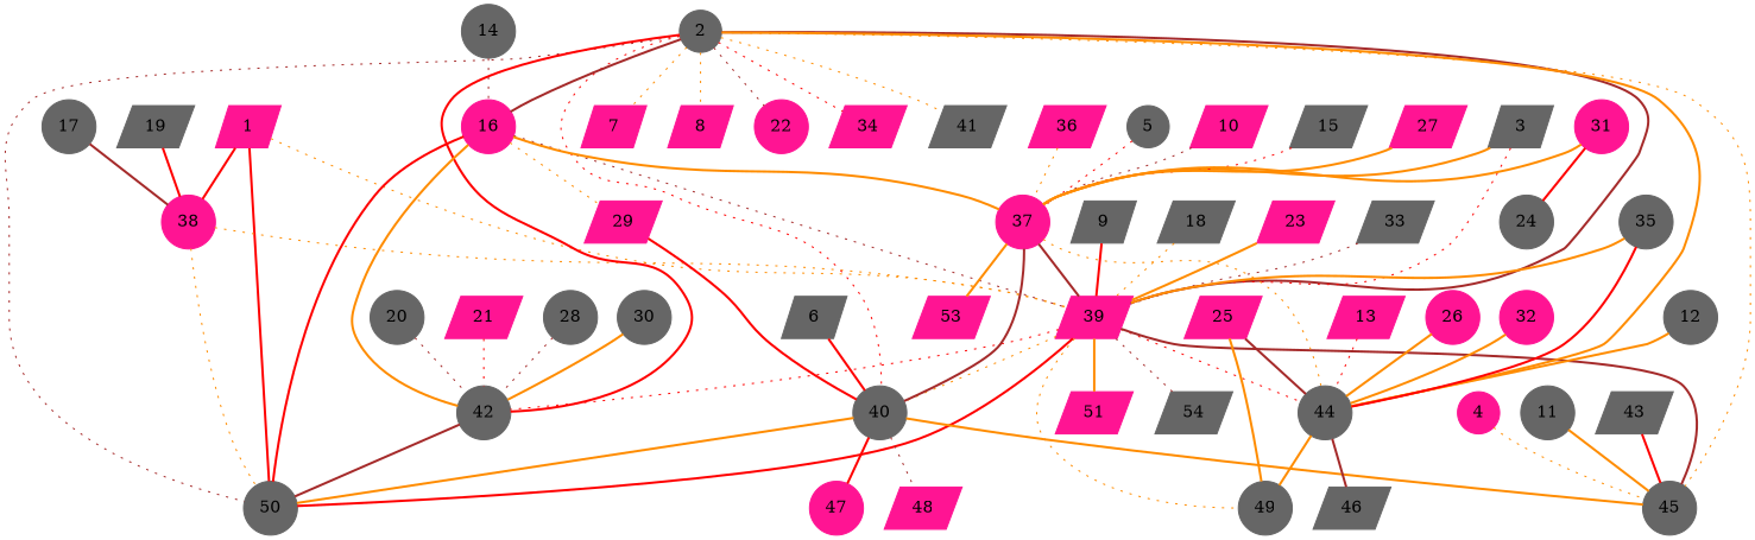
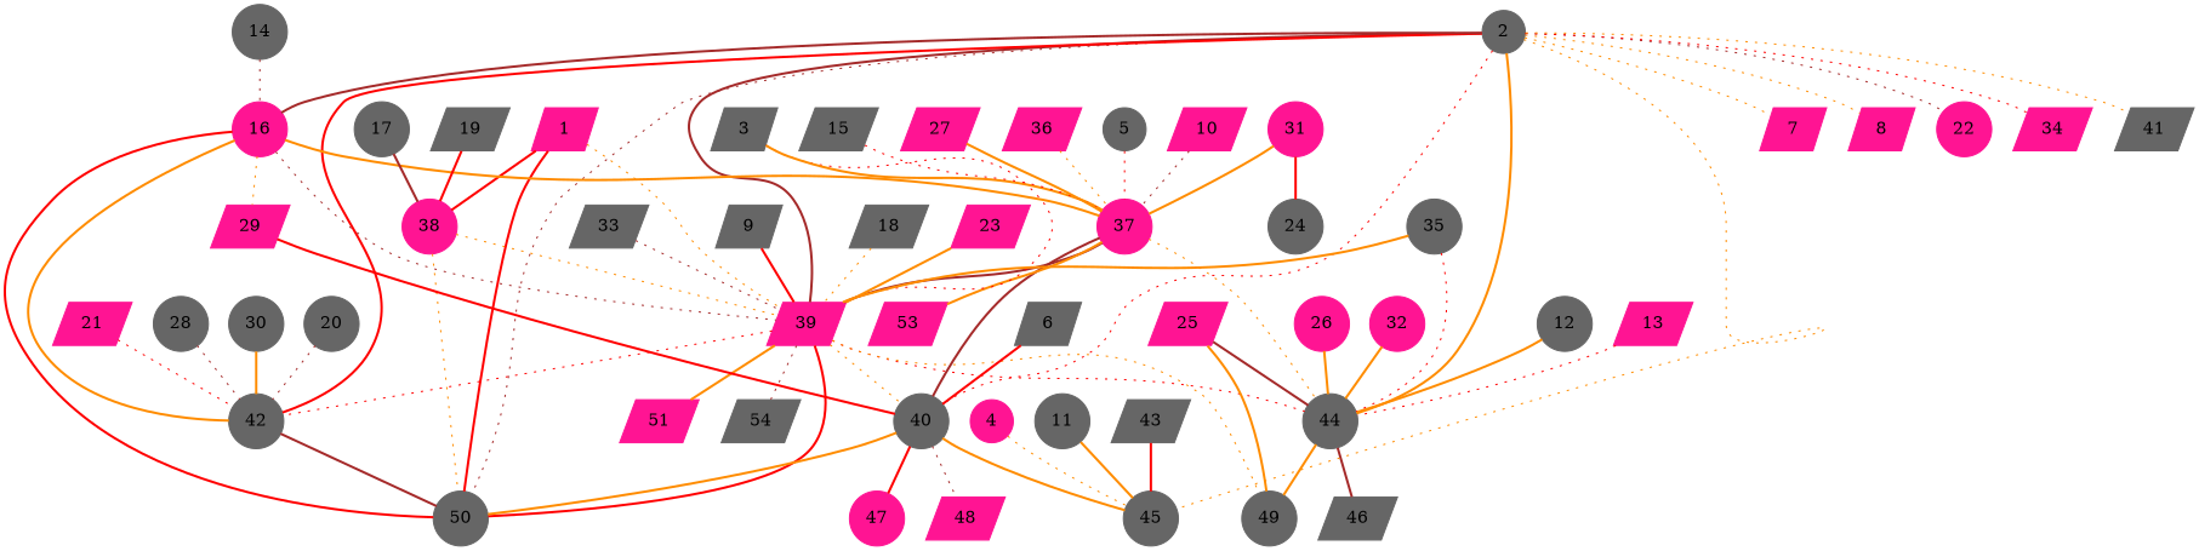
  graph {
    node [color=gray40 shape=parallelogram style=filled]
    edge [color=darkorange style=bold weight=1.0]
    1 [color=deeppink]
    38 [color=deeppink shape=circle]
    39 [color=deeppink]
    50 [shape=circle]
    40 [shape=circle]
    42 [shape=circle]
    44 [shape=circle]
    45 [shape=circle]
    49 [shape=circle]
    51 [color=deeppink]
    54
    2 [shape=circle]
    7 [color=deeppink]
    8 [color=deeppink]
    16 [color=deeppink shape=circle]
    22 [color=deeppink shape=circle]
    34 [color=deeppink]
    41
    37 [color=deeppink shape=circle]
    29 [color=deeppink]
    24 [shape=circle]
    47 [color=deeppink shape=circle]
    48 [color=deeppink]
    46
    3
    53 [color=deeppink]
    4 [color=deeppink shape=circle]
    5 [shape=circle]
    6
    9
    10 [color=deeppink]
    11 [shape=circle]
    12 [shape=circle]
    13 [color=deeppink]
    14 [shape=circle]
    15
    17 [shape=circle]
    18
    19
    20 [shape=circle]
    21 [color=deeppink]
    23 [color=deeppink]
    25 [color=deeppink]
    26 [color=deeppink shape=circle]
    27 [color=deeppink]
    28 [shape=circle]
    30 [shape=circle]
    31 [color=deeppink shape=circle]
    32 [color=deeppink shape=circle]
    33
    35 [shape=circle]
    36 [color=deeppink]
    43
    1 -- 38 [color=red weight=2.0]
    1 -- 39 [style=dotted]
    1 -- 50 [color=red]
    38 -- 39 [style=dotted weight=2.0]
    38 -- 50 [style=dotted weight=2.0]
    39 -- 50 [color=red]
    39 -- 40 [style=dotted weight=2.0]
    39 -- 42 [color=red style=dotted]
    39 -- 44 [color=red style=dotted weight=2.0]
-   39 -- 45 [color=brown]
    39 -- 49 [style=dotted weight=2.0]
    39 -- 51
    39 -- 54 [color=brown style=dotted]
    40 -- 50
    40 -- 45
    40 -- 47 [color=red]
    40 -- 48 [color=brown style=dotted]
    42 -- 50 [color=brown]
    44 -- 49 [weight=4.0]
    44 -- 46 [color=brown]
    2 -- 39 [color=brown]
    2 -- 50 [color=brown style=dotted]
    2 -- 40 [color=red style=dotted weight=3.0]
    2 -- 42 [color=red]
    2 -- 44
    2 -- 45 [style=dotted weight=3.0]
    2 -- 7 [style=dotted]
    2 -- 8 [style=dotted]
    2 -- 16 [color=brown weight=2.0]
    2 -- 22 [color=brown style=dotted]
    2 -- 34 [color=red style=dotted]
    2 -- 41 [style=dotted]
    16 -- 39 [color=brown style=dotted weight=2.0]
    16 -- 50 [color=red]
    16 -- 42 [weight=2.0]
    16 -- 37
    16 -- 29 [style=dotted]
    37 -- 39 [color=brown]
    37 -- 40 [color=brown weight=2.0]
    37 -- 44 [style=dotted]
    37 -- 53
    29 -- 40 [color=red]
    3 -- 39 [color=red style=dotted]
    3 -- 37
    4 -- 45 [style=dotted]
    5 -- 37 [color=red style=dotted]
    6 -- 40 [color=red]
    9 -- 39 [color=red]
    10 -- 37 [color=brown style=dotted]
    11 -- 45
    12 -- 44
    13 -- 44 [color=red style=dotted]
    14 -- 16 [color=brown style=dotted]
    15 -- 37 [color=red style=dotted]
    17 -- 38 [color=brown]
    18 -- 39 [style=dotted]
    19 -- 38 [color=red]
    20 -- 42 [color=brown style=dotted]
    21 -- 42 [color=red style=dotted]
    23 -- 39
    25 -- 44 [color=brown weight=2.0]
    25 -- 49 [weight=2.0]
    26 -- 44
    27 -- 37
    28 -- 42 [color=brown style=dotted]
    30 -- 42
    31 -- 37
    31 -- 24 [color=red]
    32 -- 44
    33 -- 39 [color=brown style=dotted]
    35 -- 39
-   35 -- 44 [color=red]
+   35 -- 44 [color=red style=dotted]
    36 -- 37 [style=dotted]
    43 -- 45 [color=red]
  }
